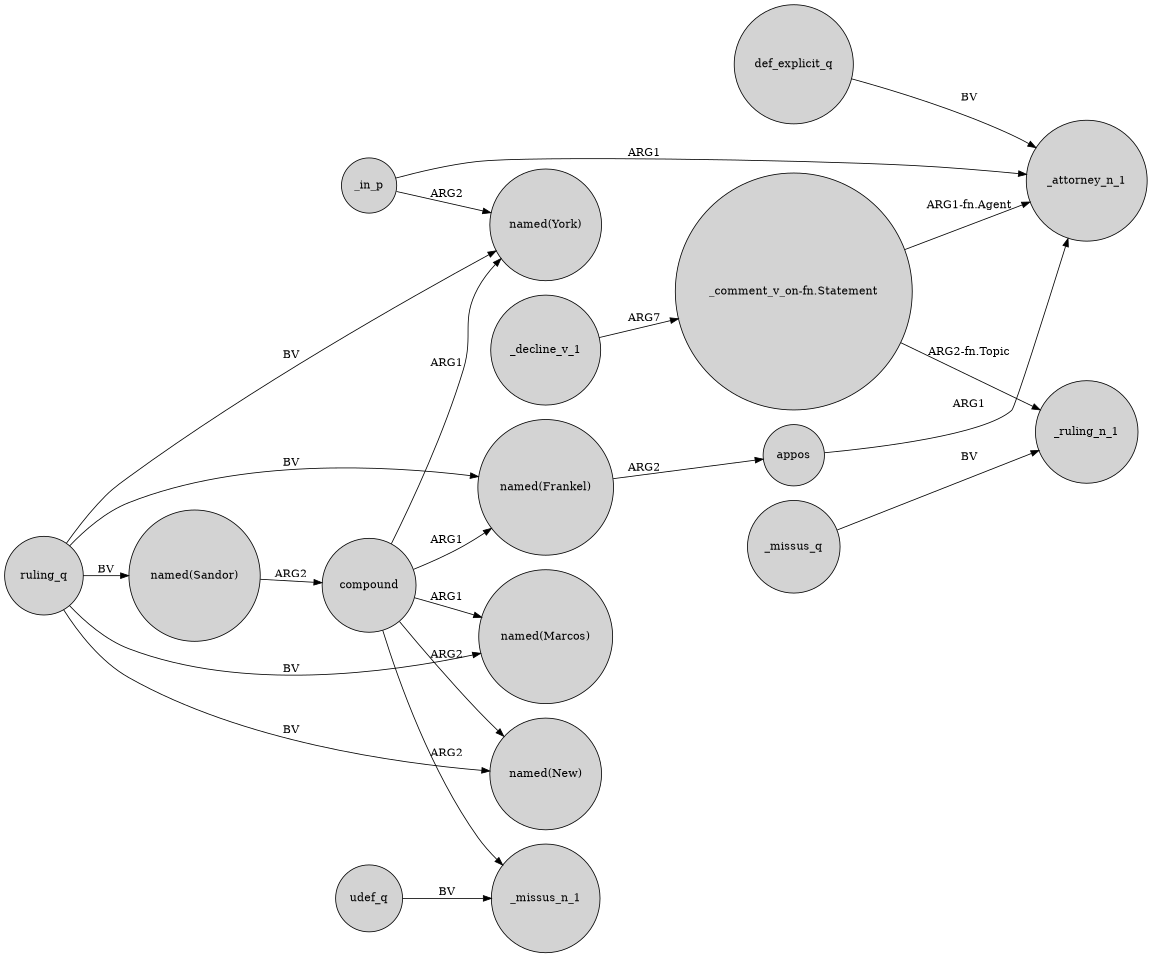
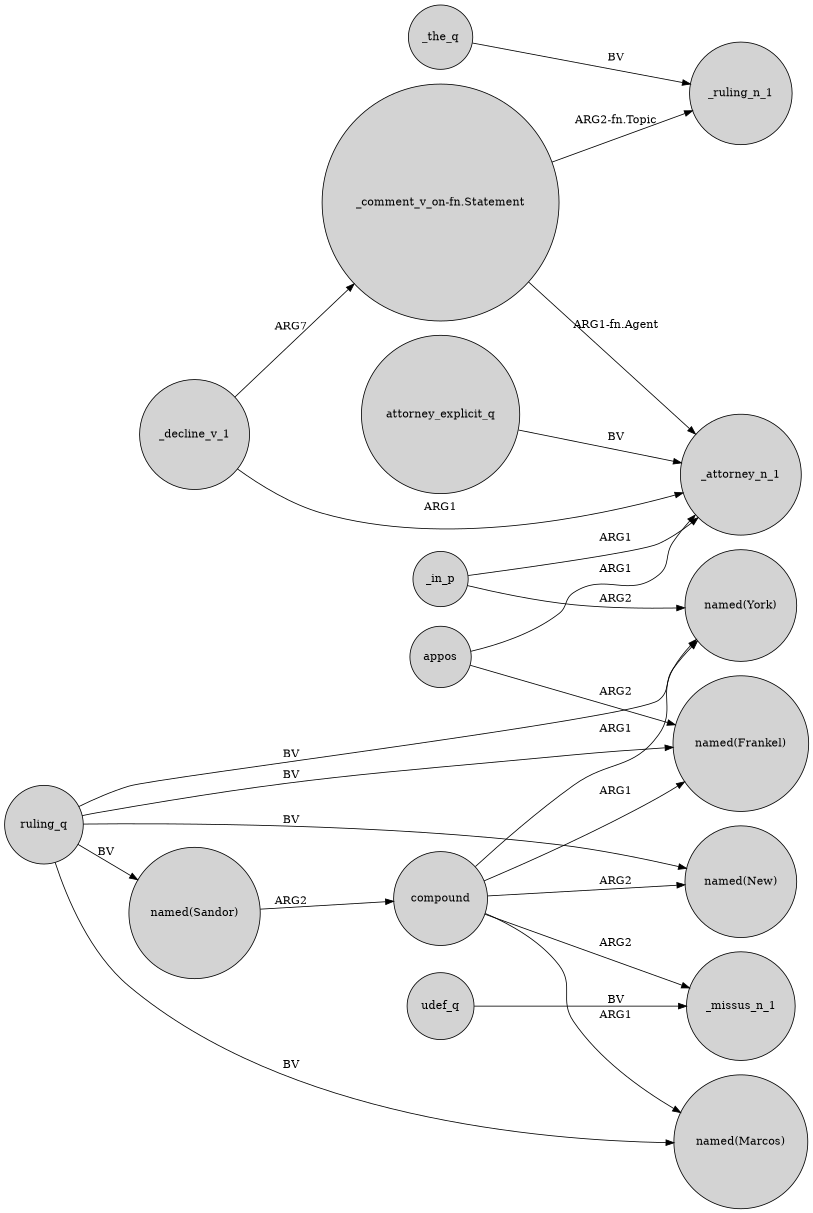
  digraph {
    rankdir=LR
    node [shape=circle style=filled]
    _decline_v_1
    _attorney_n_1
    "_comment_v_on-fn.Statement"
    _ruling_n_1
-   def_explicit_q
+   def_explicit_q [label=attorney_explicit_q]
    compound
    "named(Marcos)"
    "named(New)"
    _missus_n_1
    "named(Frankel)"
    "named(York)"
    "named(Sandor)"
    n13 [label=ruling_q]
    udef_q
    _in_p
    appos
-   _the_q [label=_missus_q]
+   _the_q
+   _decline_v_1 -> _attorney_n_1 [label=ARG1]
    _decline_v_1 -> "_comment_v_on-fn.Statement" [label=ARG7]
    "_comment_v_on-fn.Statement" -> _attorney_n_1 [label="ARG1-fn.Agent"]
    "_comment_v_on-fn.Statement" -> _ruling_n_1 [label="ARG2-fn.Topic"]
    def_explicit_q -> _attorney_n_1 [label=BV]
    compound -> "named(Marcos)" [label=ARG1]
    compound -> "named(New)" [label=ARG2]
    compound -> _missus_n_1 [label=ARG2]
    compound -> "named(Frankel)" [label=ARG1]
    compound -> "named(York)" [label=ARG1]
    "named(Sandor)" -> compound [label=ARG2]
    n13 -> "named(Marcos)" [label=BV]
    n13 -> "named(New)" [label=BV]
    n13 -> "named(Frankel)" [label=BV]
    n13 -> "named(York)" [label=BV]
    n13 -> "named(Sandor)" [label=BV]
    udef_q -> _missus_n_1 [label=BV]
    _in_p -> _attorney_n_1 [label=ARG1]
    _in_p -> "named(York)" [label=ARG2]
    appos -> _attorney_n_1 [label=ARG1]
-   "named(Frankel)" -> appos [label=ARG2]
+   appos -> "named(Frankel)" [label=ARG2]
    _the_q -> _ruling_n_1 [label=BV]
  }
